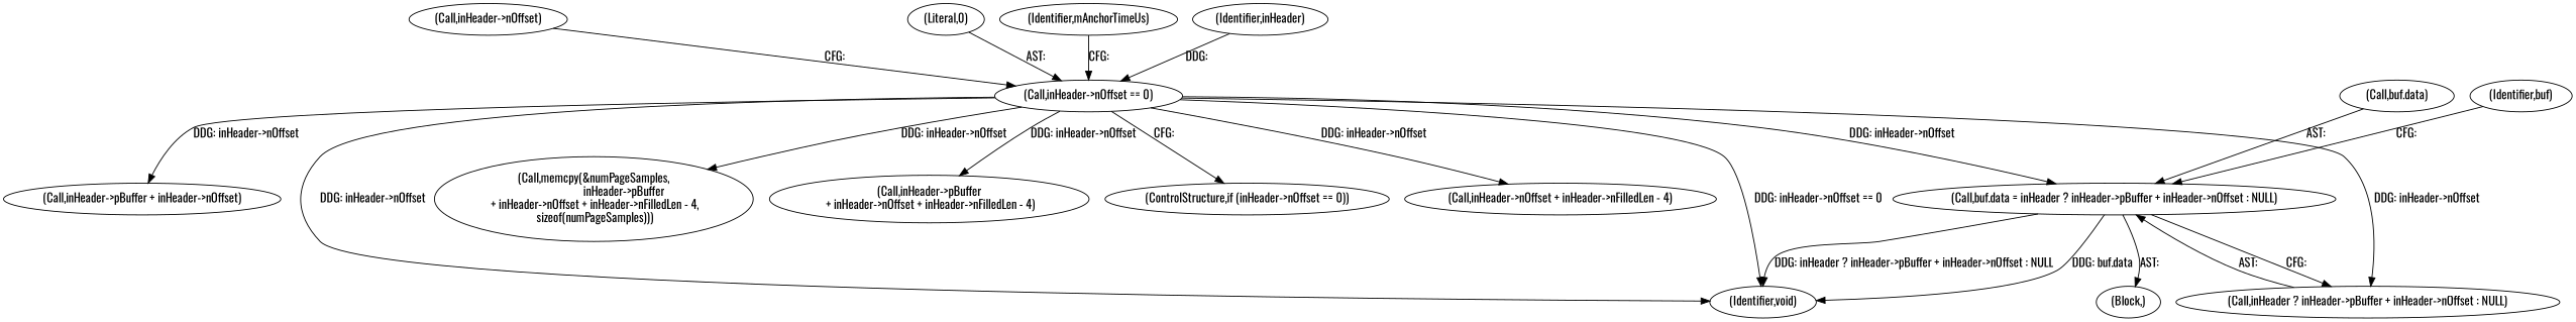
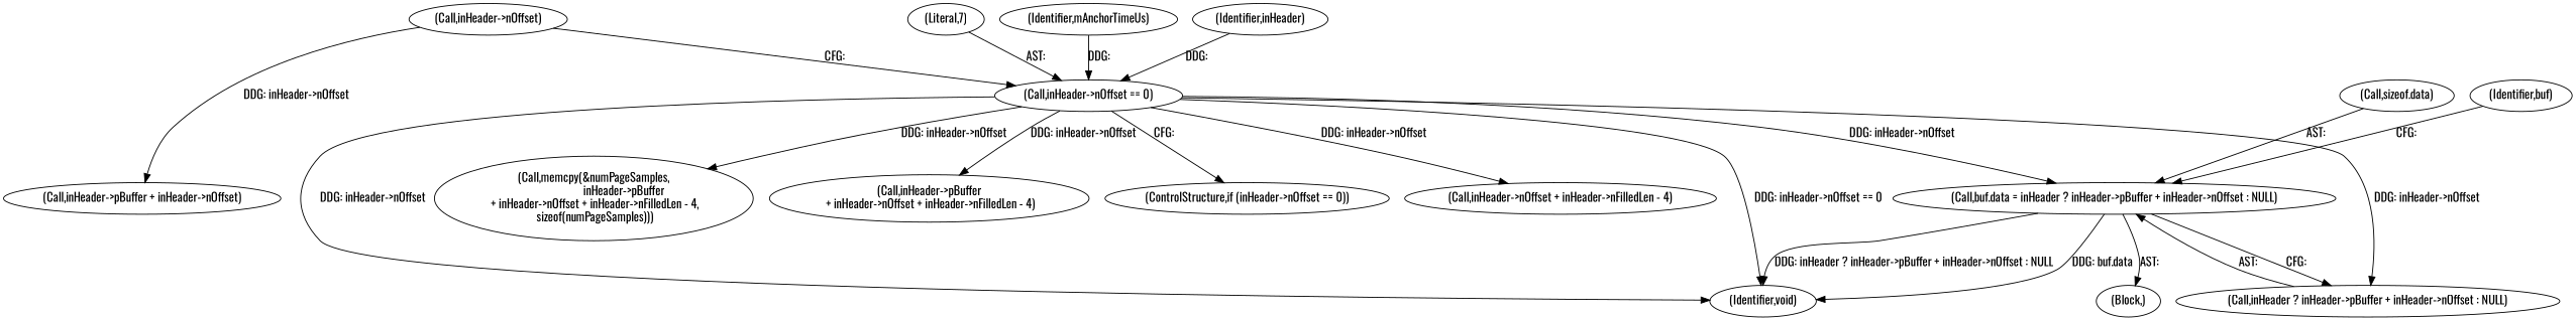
  digraph {
    fontname=Oswald
    node [fontname=Oswald]
    edge [fontname=Oswald]
    n1 [label="(Call,buf.data = inHeader ? inHeader->pBuffer + inHeader->nOffset : NULL)"]
    n2 [label="(Call,inHeader ? inHeader->pBuffer + inHeader->nOffset : NULL)"]
    n3 [label="(Block,)"]
    n4 [label="(Identifier,void)"]
    n5 [label="(Call,inHeader->nOffset == 0)"]
    n6 [label="(Call,memcpy(&numPageSamples,\n                       inHeader->pBuffer\n + inHeader->nOffset + inHeader->nFilledLen - 4,\n sizeof(numPageSamples)))"]
    n7 [label="(Call,inHeader->pBuffer\n + inHeader->nOffset + inHeader->nFilledLen - 4)"]
    n8 [label="(ControlStructure,if (inHeader->nOffset == 0))"]
    n9 [label="(Call,inHeader->nOffset + inHeader->nFilledLen - 4)"]
    n10 [label="(Call,inHeader->pBuffer + inHeader->nOffset)"]
-   n11 [label="(Literal,0)"]
+   n11 [label="(Literal,7)"]
    n12 [label="(Identifier,mAnchorTimeUs)"]
    n13 [label="(Call,inHeader->nOffset)"]
    n14 [label="(Identifier,buf)"]
-   n15 [label="(Call,buf.data)"]
+   n15 [label="(Call,sizeof.data)"]
    n16 [label="(Identifier,inHeader)"]
    n1 -> n2 [label="CFG: "]
    n1 -> n3 [label="AST: "]
    n1 -> n4 [label="DDG: buf.data"]
    n1 -> n4 [label="DDG: inHeader ? inHeader->pBuffer + inHeader->nOffset : NULL"]
    n2 -> n1 [label="AST: "]
    n5 -> n1 [label="DDG: inHeader->nOffset"]
    n5 -> n2 [label="DDG: inHeader->nOffset"]
    n5 -> n4 [label="DDG: inHeader->nOffset == 0"]
    n5 -> n4 [label="DDG: inHeader->nOffset"]
    n5 -> n6 [label="DDG: inHeader->nOffset"]
    n5 -> n7 [label="DDG: inHeader->nOffset"]
    n5 -> n8 [label="CFG: "]
    n5 -> n9 [label="DDG: inHeader->nOffset"]
-   n5 -> n10 [label="DDG: inHeader->nOffset"]
+   n13 -> n10 [label="DDG: inHeader->nOffset"]
    n11 -> n5 [label="AST: "]
-   n12 -> n5 [label="CFG: "]
+   n12 -> n5 [label="DDG: "]
    n13 -> n5 [label="CFG: "]
    n14 -> n1 [label="CFG: "]
    n15 -> n1 [label="AST: "]
    n16 -> n5 [label="DDG: "]
  }
